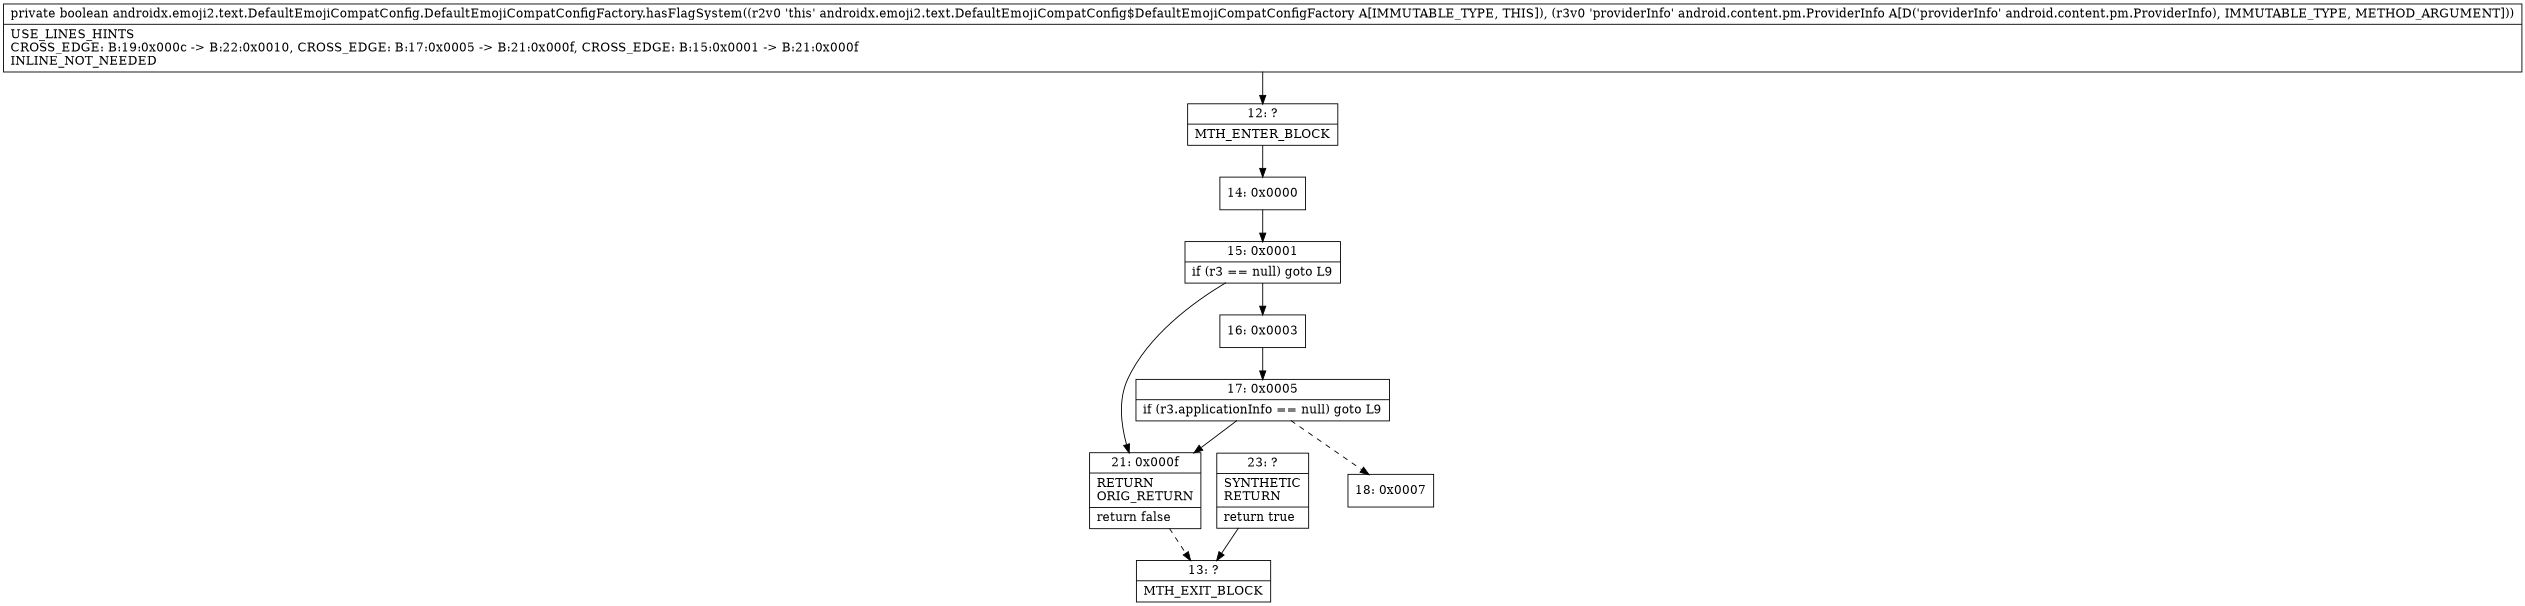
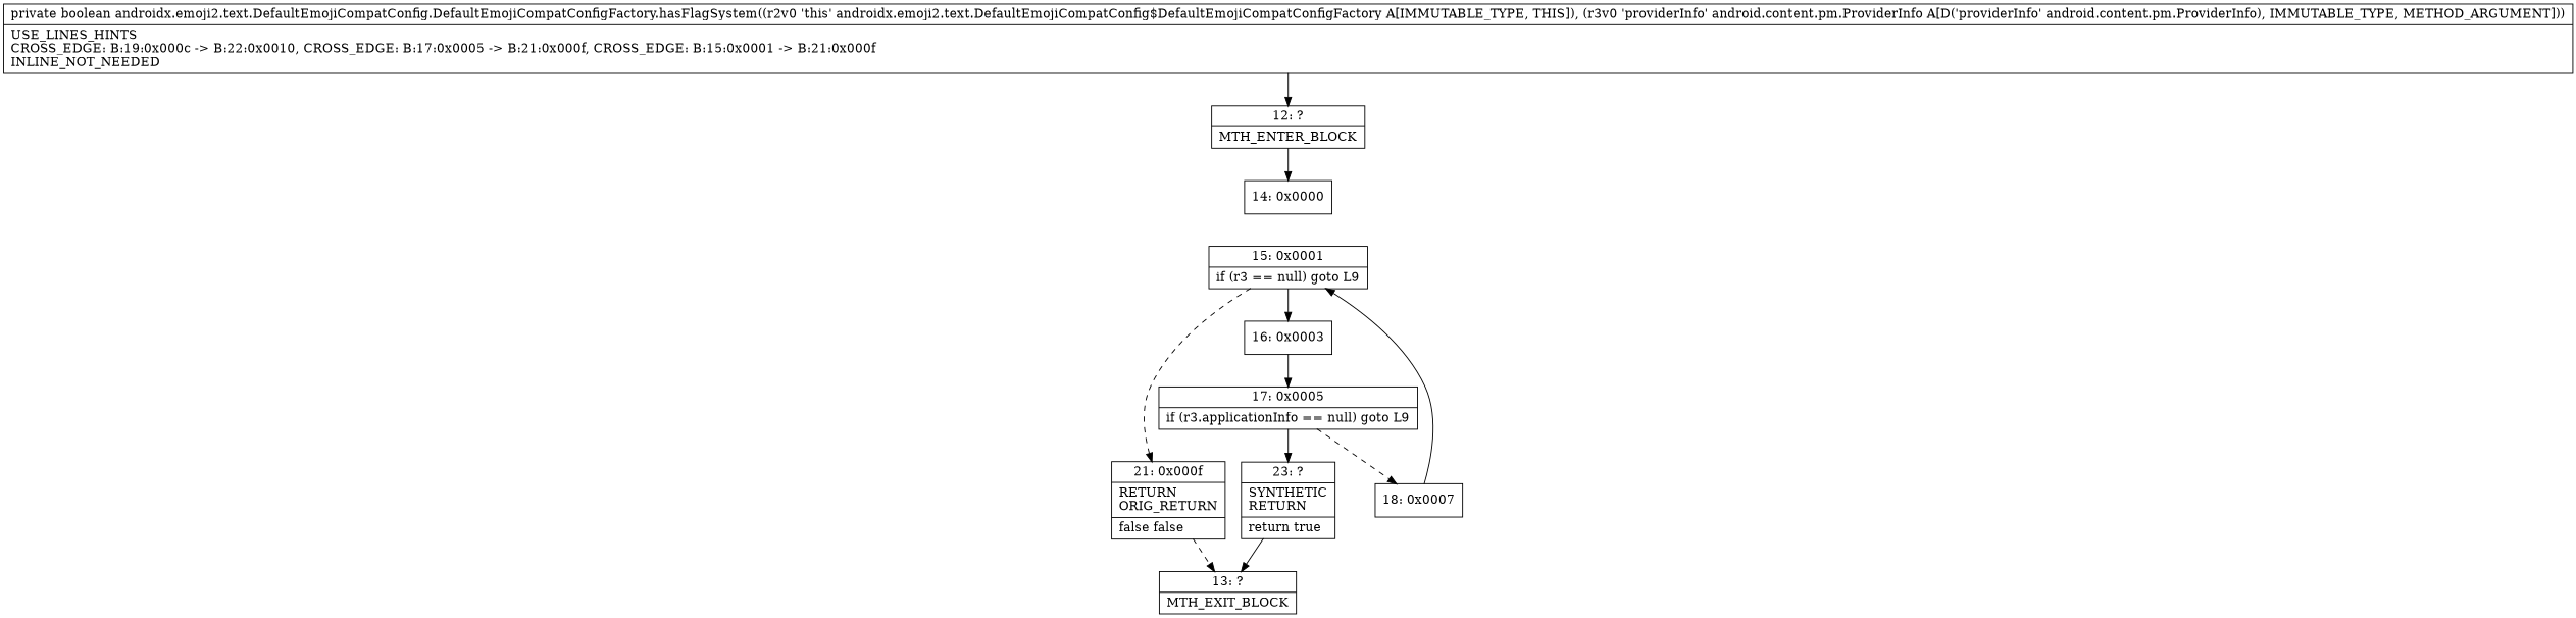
  digraph {
    node [shape=record]
    n1 [label="{12\:\ ?|MTH_ENTER_BLOCK\l}"]
    n2 [label="{14\:\ 0x0000}"]
    n3 [label="{15\:\ 0x0001|if (r3 == null) goto L9\l}"]
    n4 [label="{16\:\ 0x0003}"]
-   n5 [label="{21\:\ 0x000f|RETURN\lORIG_RETURN\l|return false\l}"]
+   n5 [label="{21\:\ 0x000f|RETURN\lORIG_RETURN\l|false false\l}"]
    n6 [label="{17\:\ 0x0005|if (r3.applicationInfo == null) goto L9\l}"]
    n7 [label="{13\:\ ?|MTH_EXIT_BLOCK\l}"]
    n8 [label="{18\:\ 0x0007}"]
    n9 [label="{23\:\ ?|SYNTHETIC\lRETURN\l|return true\l}"]
    n10 [label="{private boolean androidx.emoji2.text.DefaultEmojiCompatConfig.DefaultEmojiCompatConfigFactory.hasFlagSystem((r2v0 'this' androidx.emoji2.text.DefaultEmojiCompatConfig$DefaultEmojiCompatConfigFactory A[IMMUTABLE_TYPE, THIS]), (r3v0 'providerInfo' android.content.pm.ProviderInfo A[D('providerInfo' android.content.pm.ProviderInfo), IMMUTABLE_TYPE, METHOD_ARGUMENT]))  | USE_LINES_HINTS\lCROSS_EDGE: B:19:0x000c \-\> B:22:0x0010, CROSS_EDGE: B:17:0x0005 \-\> B:21:0x000f, CROSS_EDGE: B:15:0x0001 \-\> B:21:0x000f\lINLINE_NOT_NEEDED\l}"]
    n1 -> n2
-   n2 -> n3
+   n8 -> n3
    n3 -> n4 [style=solid]
-   n3 -> n5
+   n3 -> n5 [style=dashed]
    n4 -> n6
    n5 -> n7 [style=dashed]
-   n6 -> n5
+   n6 -> n9
    n6 -> n8 [style=dashed]
    n9 -> n7
    n10 -> n1
  }
